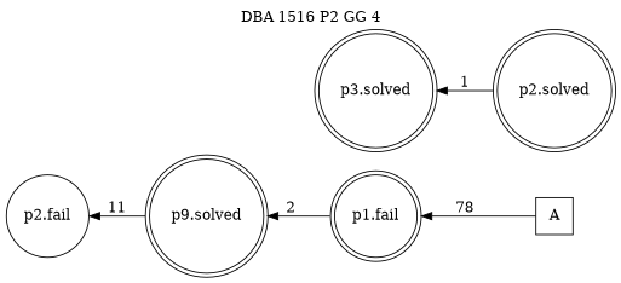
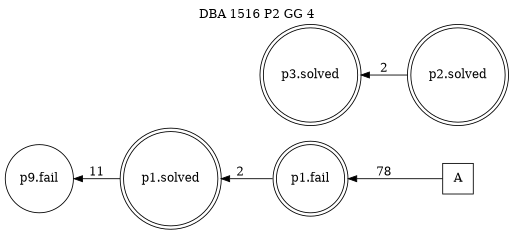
  digraph {
    label=" DBA 1516 P2 GG 4 "
    labelloc=tl
    rankdir=RL
    node [shape=doublecircle]
    n1 [label=A shape=square]
    n2 [label="p1.fail"]
-   n3 [label="p9.solved"]
-   n4 [label="p2.fail" shape=circle]
+   n3 [label="p1.solved"]
+   n4 [label="p9.fail" shape=circle]
    n5 [label="p2.solved"]
    n6 [label="p3.solved"]
    n1 -> n2 [label=78]
    n2 -> n3 [label=2]
    n3 -> n4 [label=11]
-   n5 -> n6 [label=1]
+   n5 -> n6 [label=2]
  }
